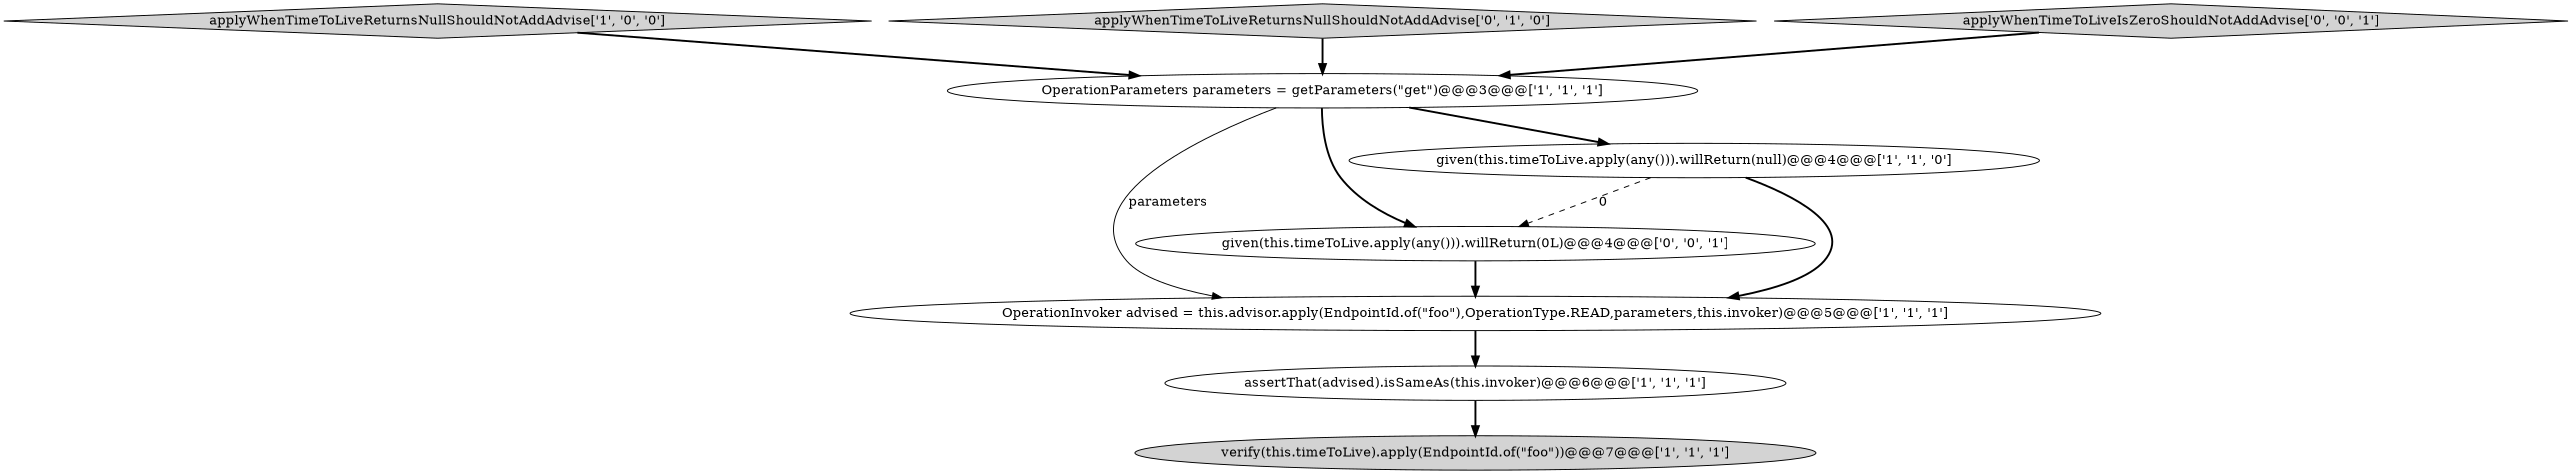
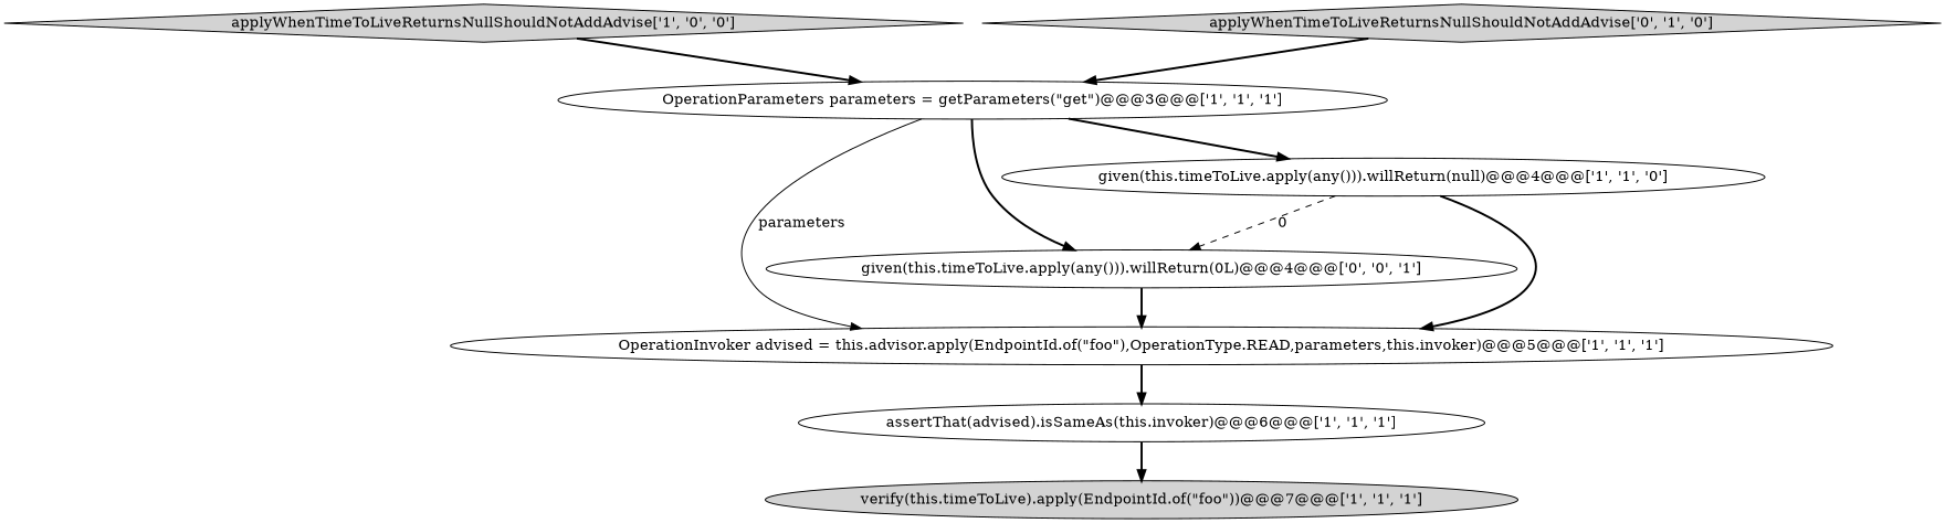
  digraph {
    node [fillcolor=white shape=ellipse style=filled]
    edge [style=bold]
    n1 [label="given(this.timeToLive.apply(any())).willReturn(0L)@@@4@@@['0', '0', '1']"]
    n2 [label="OperationInvoker advised = this.advisor.apply(EndpointId.of(\"foo\"),OperationType.READ,parameters,this.invoker)@@@5@@@['1', '1', '1']"]
    n3 [fillcolor=lightgray label="applyWhenTimeToLiveReturnsNullShouldNotAddAdvise['1', '0', '0']" shape=diamond]
    n4 [label="OperationParameters parameters = getParameters(\"get\")@@@3@@@['1', '1', '1']"]
    n5 [fillcolor=lightgray label="verify(this.timeToLive).apply(EndpointId.of(\"foo\"))@@@7@@@['1', '1', '1']"]
    n6 [label="given(this.timeToLive.apply(any())).willReturn(null)@@@4@@@['1', '1', '0']"]
    n7 [label="assertThat(advised).isSameAs(this.invoker)@@@6@@@['1', '1', '1']"]
    n8 [fillcolor=lightgray label="applyWhenTimeToLiveReturnsNullShouldNotAddAdvise['0', '1', '0']" shape=diamond]
-   n9 [fillcolor=lightgray label="applyWhenTimeToLiveIsZeroShouldNotAddAdvise['0', '0', '1']" shape=diamond]
    n1 -> n2
    n2 -> n7
    n3 -> n4
    n4 -> n1
    n4 -> n2 [label=parameters style=solid]
    n4 -> n6
    n6 -> n1 [label=0 style=dashed]
    n6 -> n2
    n7 -> n5
    n8 -> n4
-   n9 -> n4
  }
